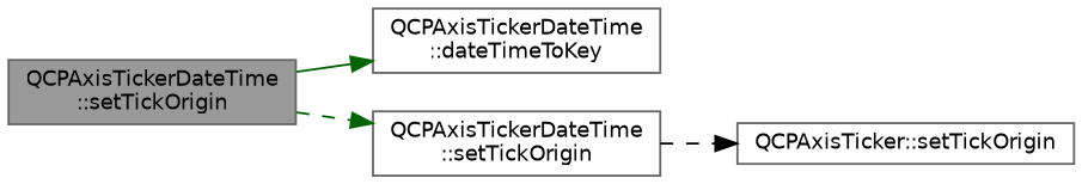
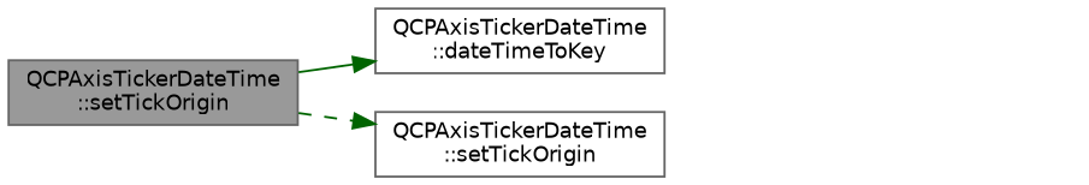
  digraph {
    rankdir=LR
    node [color=grey40 fillcolor=white fontname=Helvetica fontsize=10 shape=box style=filled]
    edge [color=darkgreen fontname=Helvetica fontsize=10 labelfontname=Helvetica labelfontsize=10 style=dashed]
    n1 [color=gray40 fillcolor=grey60 fontcolor=black height=0.2 label="QCPAxisTickerDateTime\l::setTickOrigin" width=0.4]
    n2 [height=0.2 label="QCPAxisTickerDateTime\l::dateTimeToKey" width=0.4]
    n3 [height=0.2 label="QCPAxisTickerDateTime\l::setTickOrigin" width=0.4]
-   n4 [height=0.2 label="QCPAxisTicker::setTickOrigin" width=0.4]
    n1 -> n2 [style=solid]
    n1 -> n3
-   n3 -> n4 [color=black]
  }
